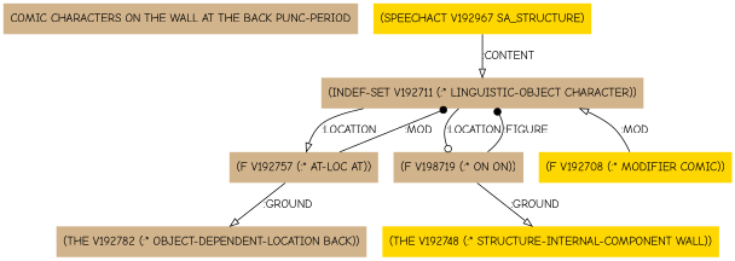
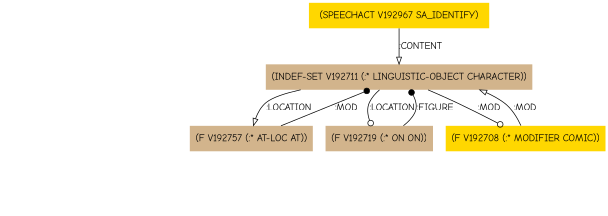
  digraph {
    fontname="Comic Neue"
    node [fillcolor=tan fontname="Comic Neue" shape=none style=filled]
    edge [arrowhead=onormal fontname="Comic Neue"]
-   "COMIC CHARACTERS ON THE WALL AT THE BACK PUNC-PERIOD"
-   n2 [fillcolor=gold label="(SPEECHACT V192967 SA_STRUCTURE)"]
+   n2 [fillcolor=gold label="(SPEECHACT V192967 SA_IDENTIFY)"]
    n3 [label="(INDEF-SET V192711 (:* LINGUISTIC-OBJECT CHARACTER))"]
    n4 [label="(F V192757 (:* AT-LOC AT))"]
-   n5 [label="(F V198719 (:* ON ON))"]
+   n5 [label="(F V192719 (:* ON ON))"]
    n6 [fillcolor=gold label="(F V192708 (:* MODIFIER COMIC))"]
-   n7 [label="(THE V192782 (:* OBJECT-DEPENDENT-LOCATION BACK))"]
-   n8 [fillcolor=gold label="(THE V192748 (:* STRUCTURE-INTERNAL-COMPONENT WALL))"]
    n2 -> n3 [label=":CONTENT"]
    n3 -> n4 [label=":LOCATION"]
    n3 -> n5 [arrowhead=odot label=":LOCATION"]
+   n3 -> n6 [arrowhead=odot label=":MOD"]
    n4 -> n3 [arrowhead=dot label=":MOD"]
-   n4 -> n7 [label=":GROUND"]
    n5 -> n3 [arrowhead=dot label=":FIGURE"]
-   n5 -> n8 [label=":GROUND"]
    n6 -> n3 [label=":MOD"]
  }
